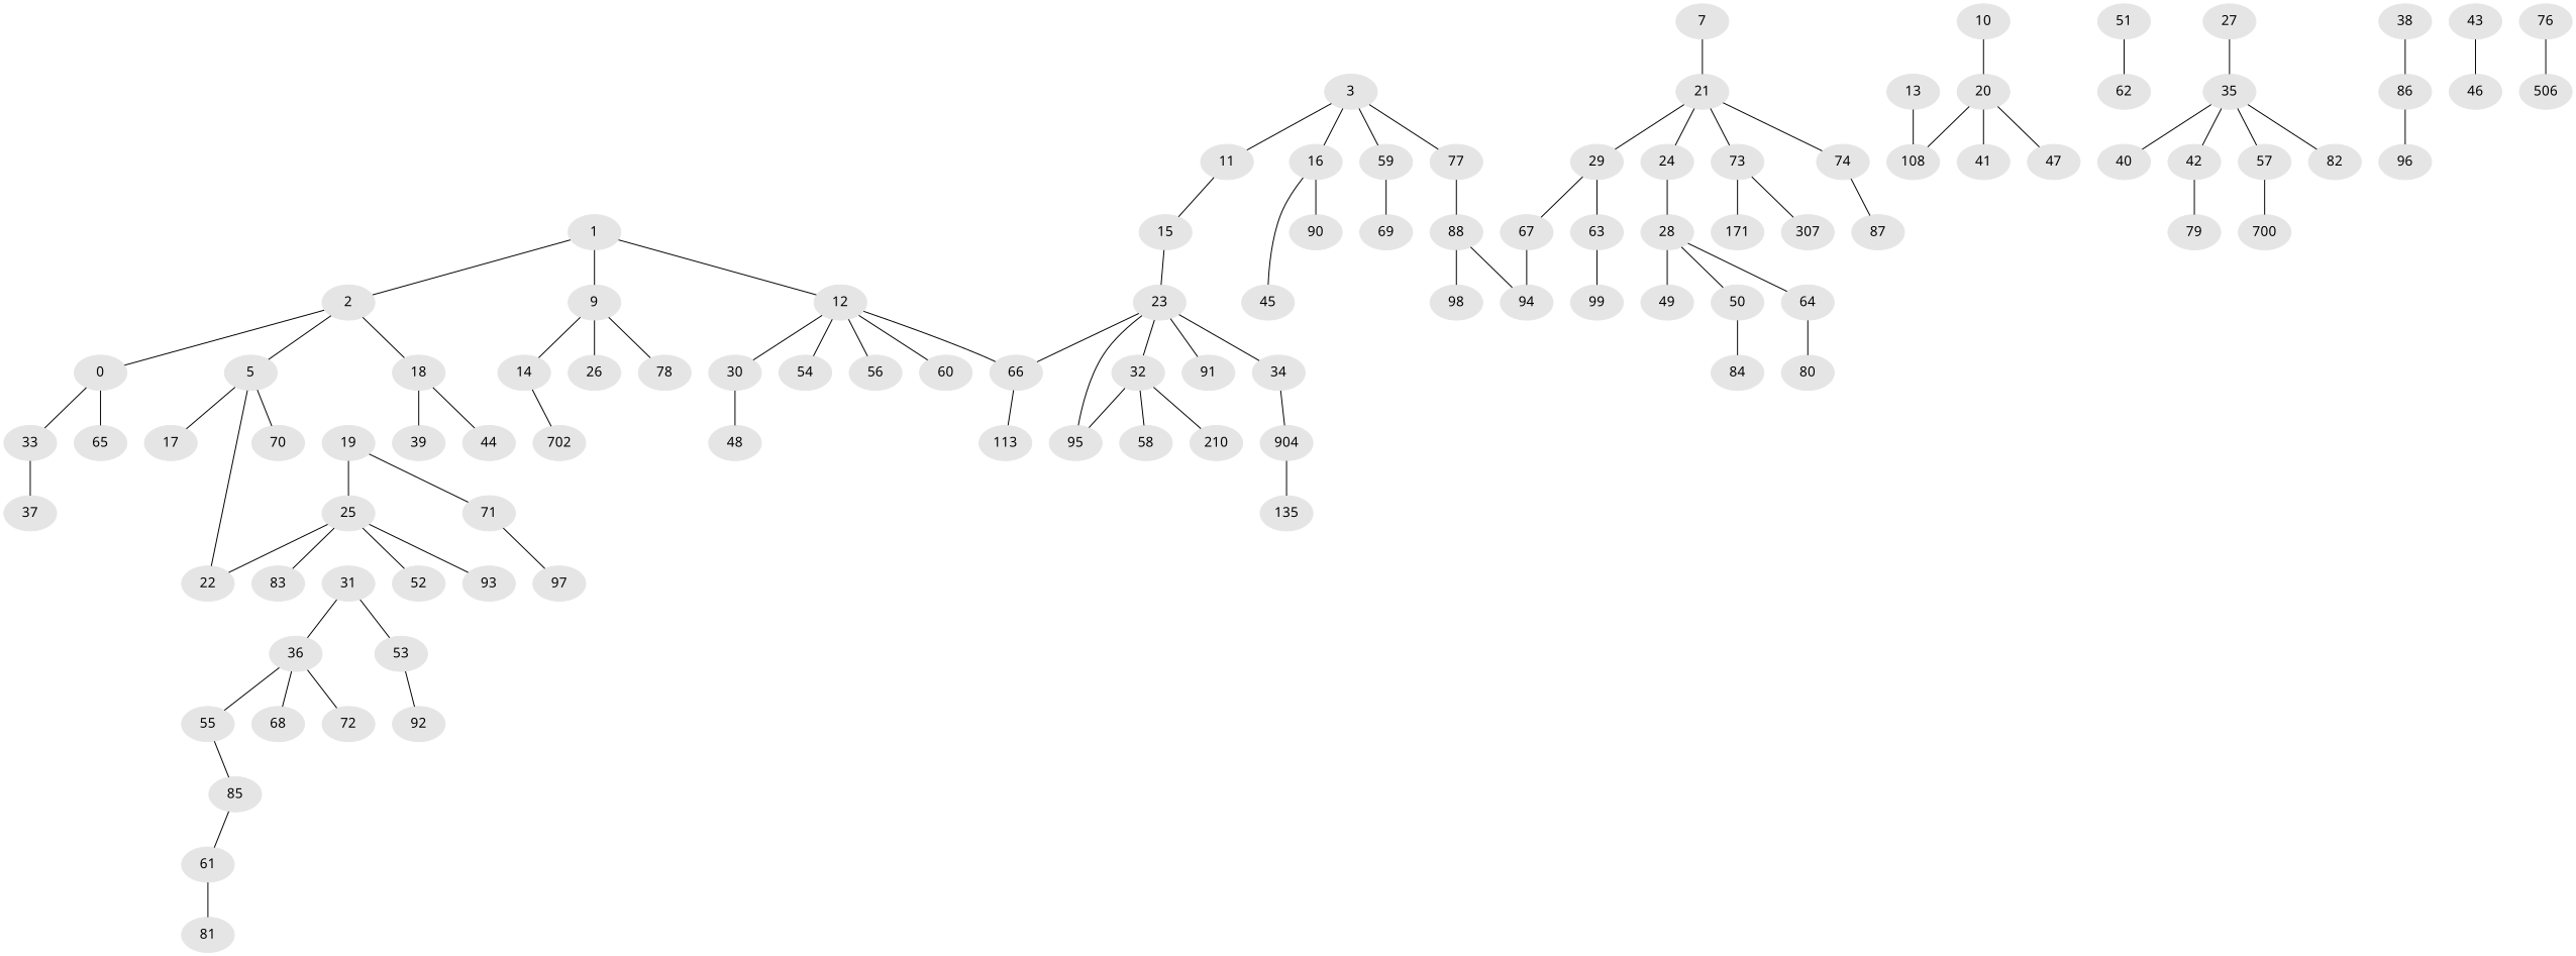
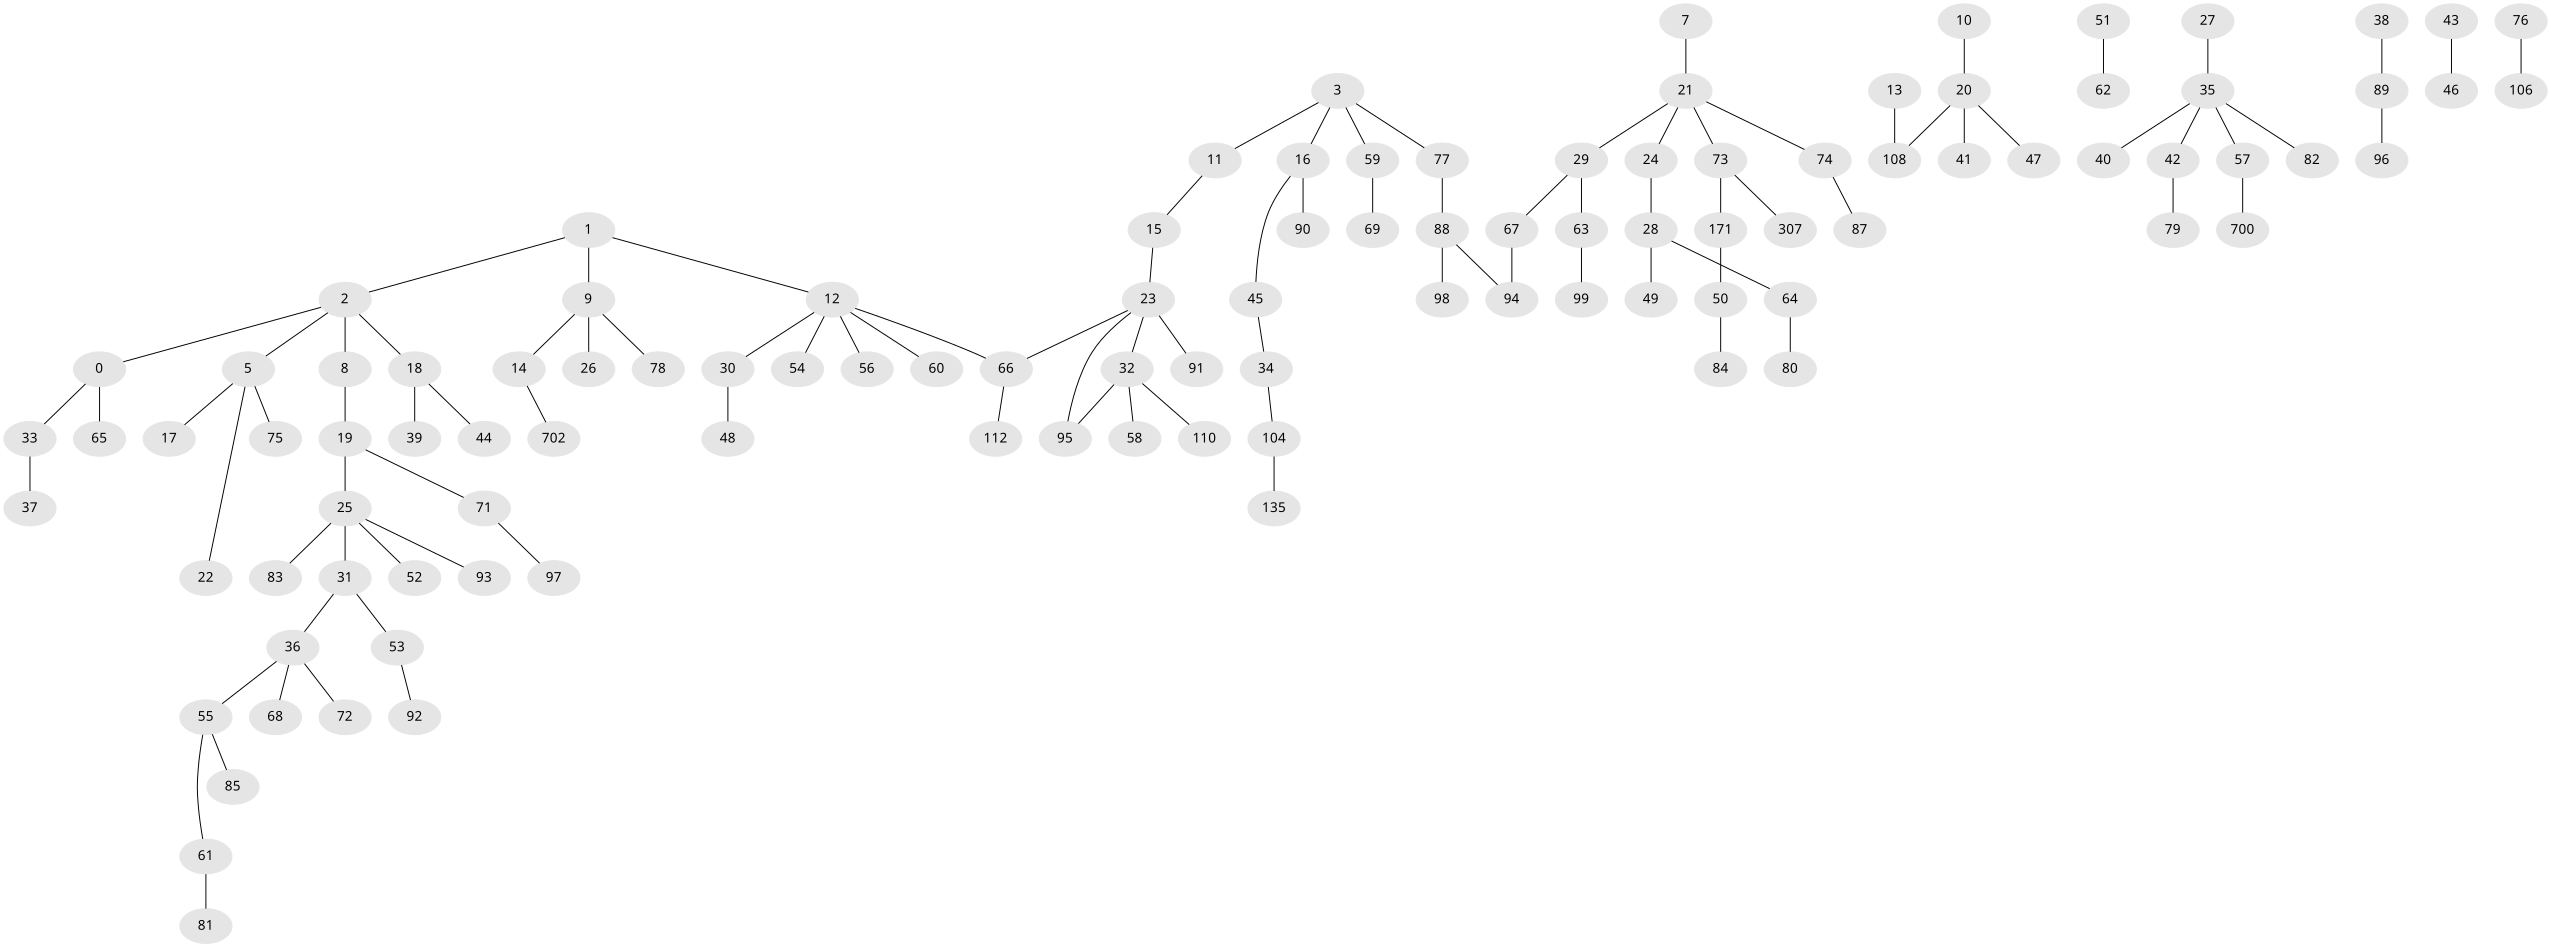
  graph {
    fontname="Noto Sans"
    node [color=gray90 fontname="Noto Sans" style=filled]
    edge [fontname="Noto Sans"]
    1
    2
    9
    12
    n5 [label=0]
    5
+   8
    18
    3
    11
    16
    59
    77
    7
    21
    14
    26
    78
    30
    54
    56
    60
    66
    33
    65
    17
    22
-   70
+   70 [label=75]
    19
    39
    44
    15
    45
    90
    69
    88
    37
    13
    108
    51
    62
    10
    20
    24
    29
    73
    74
    25
    71
    n50 [label=702]
    41
    47
    23
    48
-   112 [label=113]
+   112
    32
    34
    91
    95
    27
    35
    83
    31
    52
    93
    97
    38
-   86
+   86 [label=89]
    28
    63
    67
    n72 [label=171]
    n73 [label=307]
    87
    58
-   110 [label=210]
-   104 [label=904]
+   110
+   104
    43
    46
    49
    50
    64
    36
    53
    40
    42
    57
    82
    84
    80
    99
    94
    55
    68
    72
    92
    n97 [label=135]
    79
    n99 [label=700]
    61
    85
    76
-   106 [label=506]
+   106
    96
    81
    98
    1 -- 2
    1 -- 9
    1 -- 12
    2 -- n5
    2 -- 5
+   2 -- 8
    2 -- 18
    9 -- 14
    9 -- 26
    9 -- 78
    12 -- 30
    12 -- 54
    12 -- 56
    12 -- 60
    12 -- 66
    n5 -- 33
    n5 -- 65
    5 -- 17
    5 -- 22
    5 -- 70
+   8 -- 19
    18 -- 39
    18 -- 44
    3 -- 11
    3 -- 16
    3 -- 59
    3 -- 77
    11 -- 15
    16 -- 45
    16 -- 90
    59 -- 69
    77 -- 88
    7 -- 21
    21 -- 24
    21 -- 29
    21 -- 73
    21 -- 74
    14 -- n50
    30 -- 48
    66 -- 112
    33 -- 37
    19 -- 25
    19 -- 71
    15 -- 23
    88 -- 94
    88 -- 98
    13 -- 108
    51 -- 62
    10 -- 20
    20 -- 108
    20 -- 41
    20 -- 47
    24 -- 28
    29 -- 63
    29 -- 67
    73 -- n72
    73 -- n73
    74 -- 87
    25 -- 83
-   25 -- 22
+   25 -- 31
    25 -- 52
    25 -- 93
    71 -- 97
    23 -- 66
    23 -- 32
-   23 -- 34
+   45 -- 34
    23 -- 91
    23 -- 95
    32 -- 95
    32 -- 58
    32 -- 110
    34 -- 104
    27 -- 35
    35 -- 40
    35 -- 42
    35 -- 57
    35 -- 82
    31 -- 36
    31 -- 53
    38 -- 86
    86 -- 96
    28 -- 49
-   28 -- 50
+   n72 -- 50
    28 -- 64
    63 -- 99
    67 -- 94
    104 -- n97
    43 -- 46
    50 -- 84
    64 -- 80
    36 -- 55
    36 -- 68
    36 -- 72
    53 -- 92
    42 -- 79
    57 -- n99
-   85 -- 61
+   55 -- 61
    55 -- 85
    61 -- 81
    76 -- 106
  }
